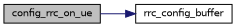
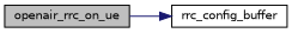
  digraph {
    rankdir=LR
    node [color=black fontname=Helvetica fontsize=10 shape=record style=filled]
-   n1 [fillcolor=grey75 fontcolor=black height=0.2 label=config_rrc_on_ue width=0.4]
+   n1 [fillcolor=grey75 fontcolor=black height=0.2 label=openair_rrc_on_ue width=0.4]
    n2 [fillcolor=white height=0.2 label=rrc_config_buffer width=0.4]
    n1 -> n2 [color=midnightblue fontname=Helvetica fontsize=10 labelfontname=Helvetica labelfontsize=10 style=solid]
  }
